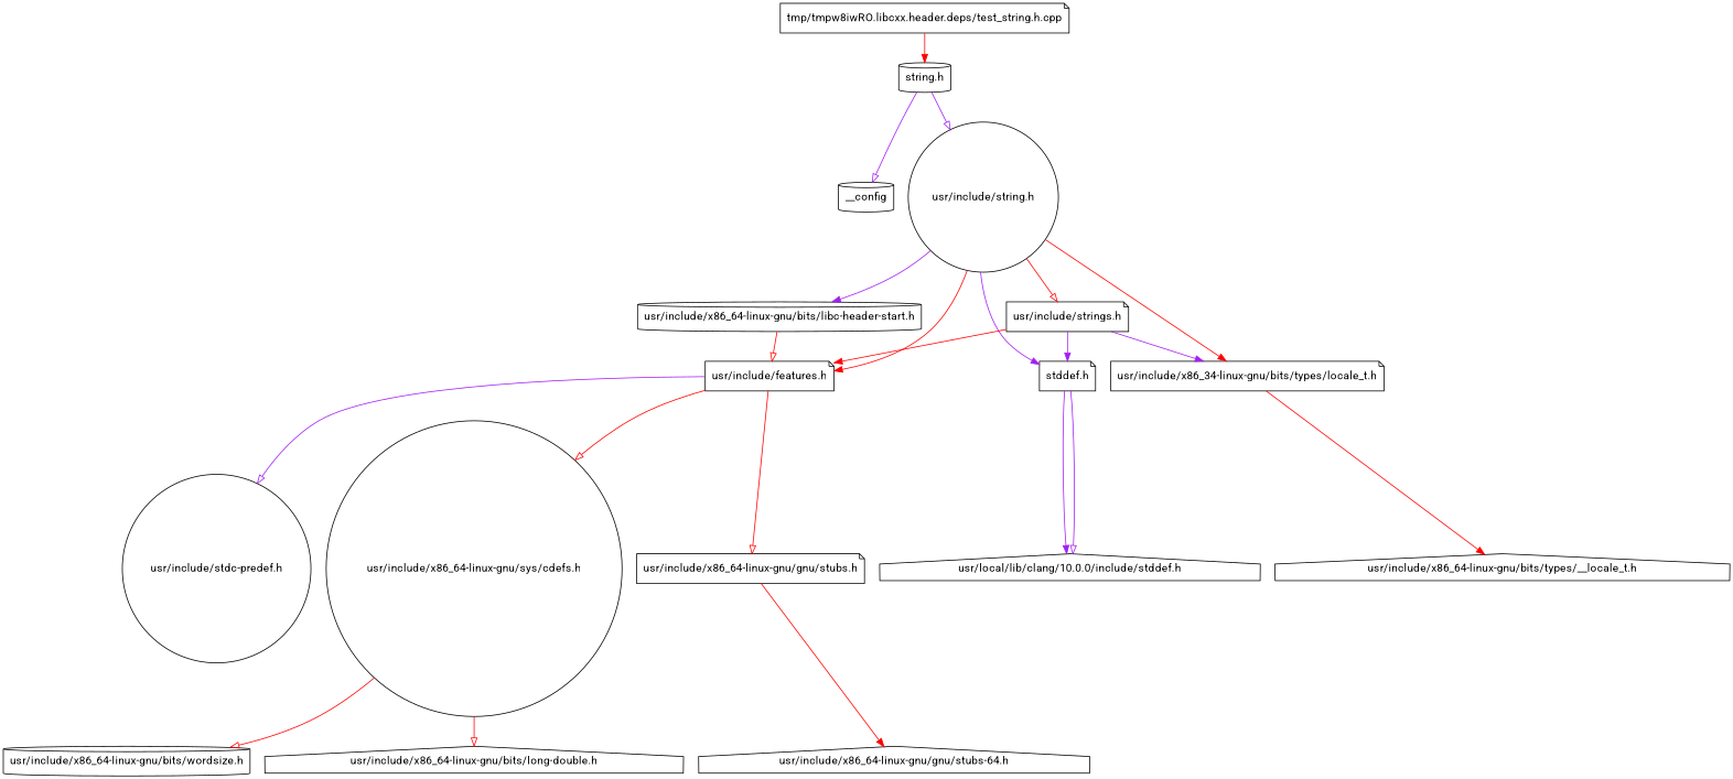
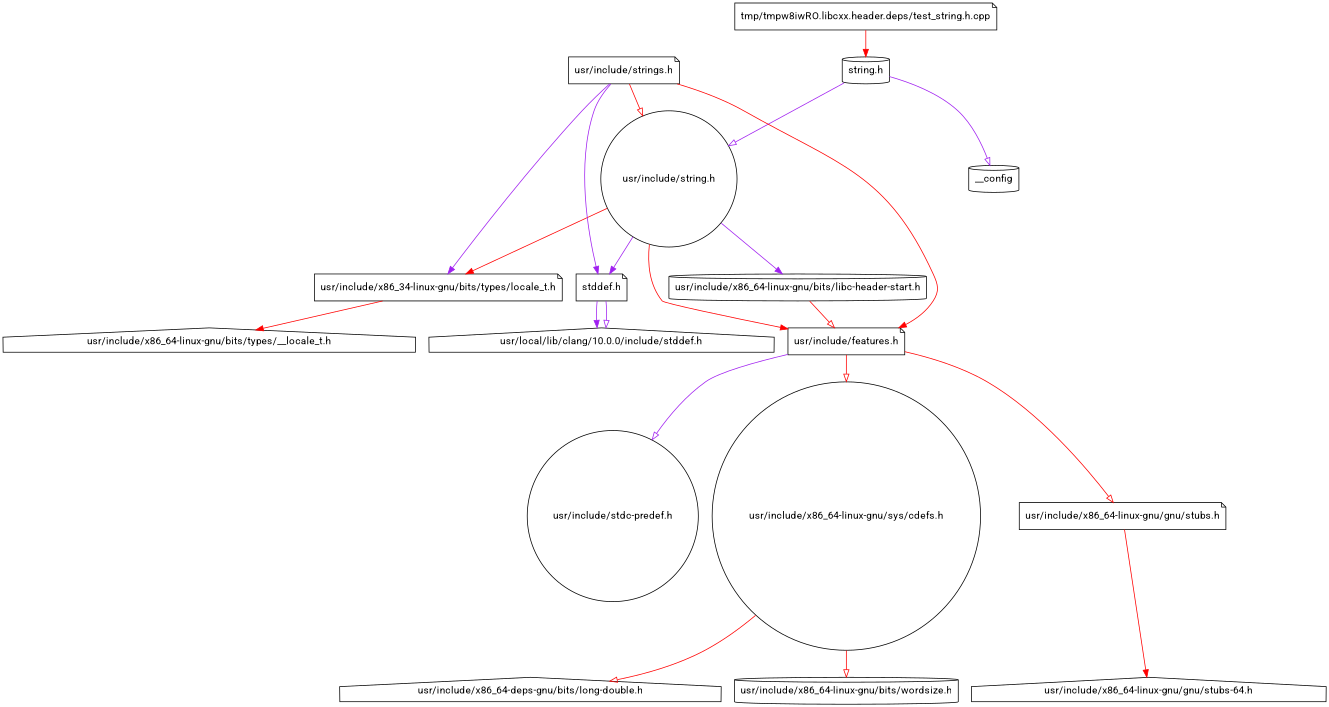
  digraph {
    fontname=Roboto
    node [fontname=Roboto shape=note]
    edge [arrowhead=normal color=red fontname=Roboto]
    n1 [label="string.h" shape=cylinder]
    n2 [label=__config shape=cylinder]
    n3 [label="usr/include/string.h" shape=circle]
    n4 [label="usr/include/features.h"]
    n5 [label="usr/include/x86_64-linux-gnu/bits/libc-header-start.h" shape=cylinder]
    n6 [label="stddef.h"]
    n7 [label="usr/include/x86_34-linux-gnu/bits/types/locale_t.h"]
    n8 [label="usr/include/strings.h"]
    n9 [label="tmp/tmpw8iwRO.libcxx.header.deps/test_string.h.cpp"]
    n10 [label="usr/include/stdc-predef.h" shape=circle]
    n11 [label="usr/include/x86_64-linux-gnu/sys/cdefs.h" shape=circle]
    n12 [label="usr/include/x86_64-linux-gnu/gnu/stubs.h"]
    n13 [label="usr/include/x86_64-linux-gnu/bits/wordsize.h" shape=cylinder]
-   n14 [label="usr/include/x86_64-linux-gnu/bits/long-double.h" shape=house]
+   n14 [label="usr/include/x86_64-deps-gnu/bits/long-double.h" shape=house]
    n15 [label="usr/include/x86_64-linux-gnu/gnu/stubs-64.h" shape=house]
    n16 [label="usr/local/lib/clang/10.0.0/include/stddef.h" shape=house]
    n17 [label="usr/include/x86_64-linux-gnu/bits/types/__locale_t.h" shape=house]
    n1 -> n2 [arrowhead=onormal color=purple]
    n1 -> n3 [arrowhead=onormal color=purple]
    n3 -> n4
    n3 -> n5 [color=purple]
    n3 -> n6 [color=purple]
    n3 -> n7
-   n3 -> n8 [arrowhead=onormal]
+   n8 -> n3 [arrowhead=onormal]
    n4 -> n10 [arrowhead=onormal color=purple]
    n4 -> n11 [arrowhead=onormal]
    n4 -> n12 [arrowhead=onormal]
    n5 -> n4 [arrowhead=onormal]
    n6 -> n16 [color=purple]
    n6 -> n16 [arrowhead=onormal color=purple]
    n7 -> n17
    n8 -> n4
    n8 -> n6 [color=purple]
    n8 -> n7 [color=purple]
    n9 -> n1
    n11 -> n13 [arrowhead=onormal]
    n11 -> n14 [arrowhead=onormal]
    n12 -> n15
  }
